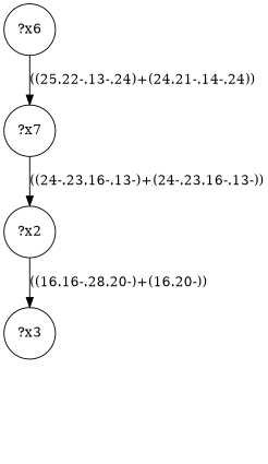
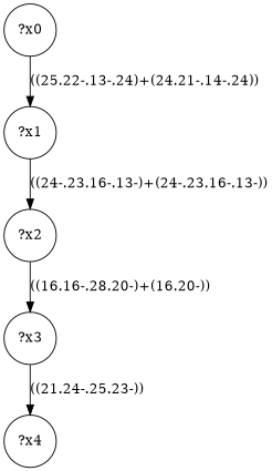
  digraph {
    fontname="DejaVu Serif"
    node [fontname="DejaVu Serif" shape=circle]
    edge [fontname="DejaVu Serif"]
-   n1 [label="?x6"]
-   n2 [label="?x7"]
+   n1 [label="?x0"]
+   n2 [label="?x1"]
    n3 [label="?x2"]
    n4 [label="?x3"]
+   n5 [label="?x4"]
    n1 -> n2 [label="((25.22-.13-.24)+(24.21-.14-.24))"]
    n2 -> n3 [label="((24-.23.16-.13-)+(24-.23.16-.13-))"]
    n3 -> n4 [label="((16.16-.28.20-)+(16.20-))"]
+   n4 -> n5 [label="((21.24-.25.23-))"]
  }
